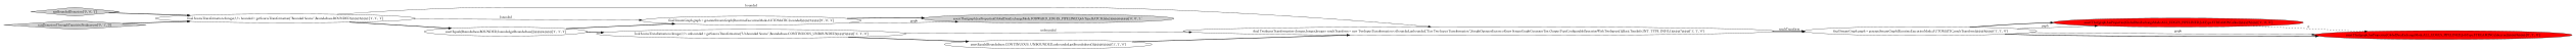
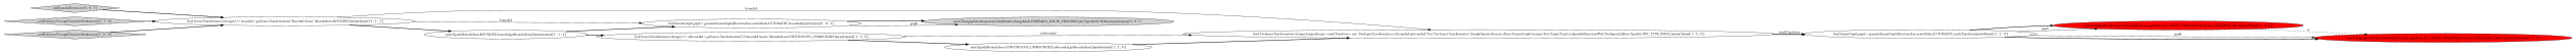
  digraph {
    rankdir=LR
    fontname="EB Garamond"
    node [fillcolor=white shape=ellipse style=filled fontname="EB Garamond"]
    edge [style=bold fontname="EB Garamond"]
    n1 [label="final TwoInputTransformation<Integer,Integer,Integer> resultTransform = new TwoInputTransformation<>(bounded,unbounded,\"Test Two Input Transformation\",SimpleOperatorFactory.of(new StreamGraphGeneratorTest.OutputTypeConfigurableOperationWithTwoInputs()),BasicTypeInfo.INT_TYPE_INFO,1)@@@7@@@['1', '1', '0']"]
    n2 [label="final StreamGraph graph = generateStreamGraph(RuntimeExecutionMode.AUTOMATIC,resultTransform)@@@8@@@['1', '1', '0']"]
    n3 [fillcolor=lightgray label="testBoundedDetection['0', '0', '1']" shape=diamond]
    n4 [label="final SourceTransformation<Integer,?,?> bounded = getSourceTransformation(\"Bounded Source\",Boundedness.BOUNDED)@@@3@@@['1', '1', '1']"]
    n5 [fillcolor=lightgray label="testDetectionThroughTransitivePredecessors['0', '1', '0']" shape=diamond]
    n6 [fillcolor=lightgray label="assertThat(graph,hasProperties(GlobalDataExchangeMode.FORWARD_EDGES_PIPELINED,JobType.BATCH,false))@@@6@@@['0', '0', '1']"]
    n7 [fillcolor=red label="assertThat(graph,hasProperties(GlobalDataExchangeMode.ALL_EDGES_PIPELINED,JobType.STREAMING,false))@@@9@@@['1', '0', '0']"]
    n8 [fillcolor=red label="assertThat(graph,hasProperties(GlobalDataExchangeMode.ALL_EDGES_PIPELINED,JobType.STREAMING,false,true))@@@9@@@['0', '1', '0']"]
    n9 [label="final StreamGraph graph = generateStreamGraph(RuntimeExecutionMode.AUTOMATIC,bounded)@@@5@@@['0', '0', '1']"]
    n10 [label="assertEquals(Boundedness.BOUNDED,bounded.getBoundedness())@@@4@@@['1', '1', '1']"]
    n11 [label="assertEquals(Boundedness.CONTINUOUS_UNBOUNDED,unbounded.getBoundedness())@@@6@@@['1', '1', '0']"]
    n12 [label="final SourceTransformation<Integer,?,?> unbounded = getSourceTransformation(\"Unbounded Source\",Boundedness.CONTINUOUS_UNBOUNDED)@@@5@@@['1', '1', '0']"]
+   n13 [fillcolor=lightgray label="testDetectionThroughTransitivePredecessors['1', '0', '0']" shape=diamond]
    n1 -> n2 [label=resultTransform style=solid]
    n1 -> n2
    n2 -> n7
    n2 -> n7 [label="graph" style=solid]
    n2 -> n8 [label="graph" style=solid]
    n2 -> n8
    n3 -> n4
    n4 -> n1 [label=bounded style=solid]
    n4 -> n9 [label=bounded style=solid]
    n4 -> n10
    n5 -> n4
    n7 -> n8 [label=0 style=dashed]
    n9 -> n6
    n9 -> n6 [label="graph" style=solid]
    n10 -> n9
    n10 -> n12
    n11 -> n1
    n12 -> n1 [label=unbounded style=solid]
    n12 -> n11
+   n13 -> n4
  }
